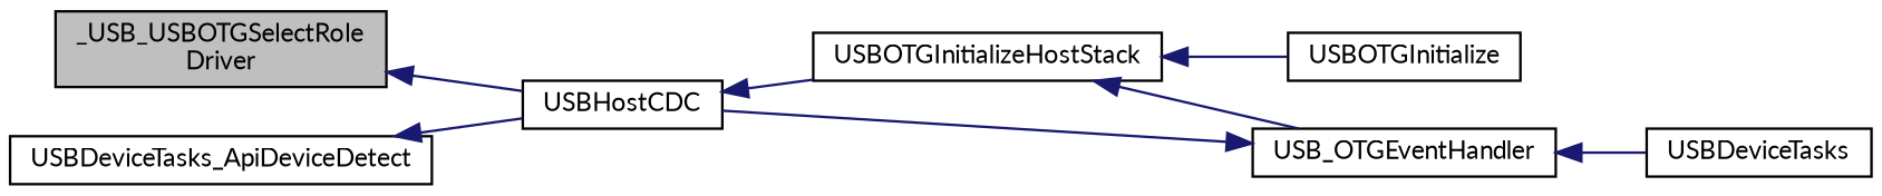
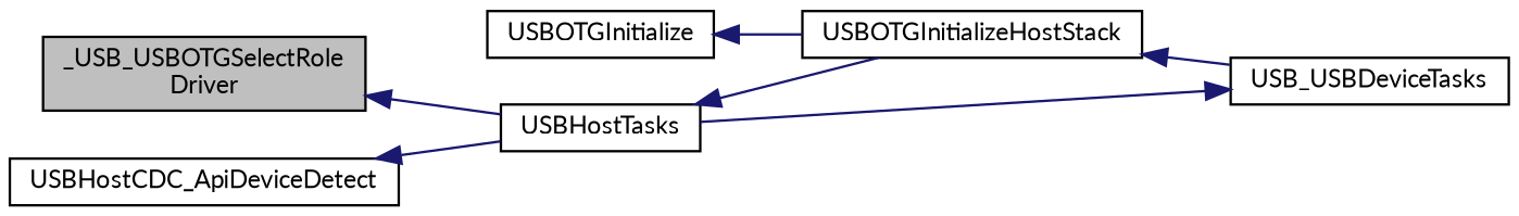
  digraph {
    fontname=Lato
    rankdir=LR
    node [color=black fillcolor=white fontname=Lato fontsize=10 shape=record style=filled]
    edge [color=midnightblue dir=back fontname=Lato fontsize=10 labelfontname=Helvetica labelfontsize=10 style=solid]
    n1 [fillcolor=grey75 fontcolor=black height=0.2 label="_USB_USBOTGSelectRole\lDriver" width=0.4]
-   n2 [height=0.2 label=USBHostCDC width=0.4]
+   n2 [height=0.2 label=USBHostTasks width=0.4]
    n3 [height=0.2 label=USBOTGInitializeHostStack width=0.4]
-   n4 [height=0.2 label=USBDeviceTasks_ApiDeviceDetect width=0.4]
+   n4 [height=0.2 label=USBHostCDC_ApiDeviceDetect width=0.4]
    n5 [height=0.2 label=USBOTGInitialize width=0.4]
-   n6 [height=0.2 label=USB_OTGEventHandler width=0.4]
-   n7 [height=0.2 label=USBDeviceTasks width=0.4]
+   n6 [height=0.2 label=USB_USBDeviceTasks width=0.4]
    n1 -> n2
    n2 -> n3
-   n3 -> n5
+   n5 -> n3
    n3 -> n6
    n4 -> n2
    n6 -> n2
-   n6 -> n7
  }
